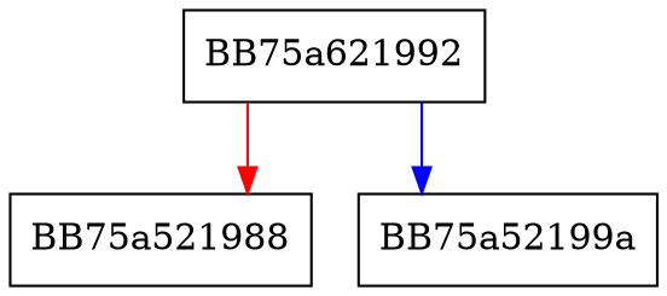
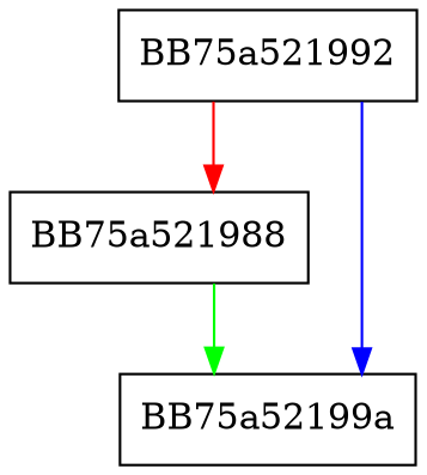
  digraph {
    splines=ortho
    node [shape=box]
    BB75a521988
    BB75a52199a
-   BB75a521992 [label=BB75a621992]
+   BB75a521992
+   BB75a521988 -> BB75a52199a [color=green]
    BB75a521992 -> BB75a521988 [color=red]
    BB75a521992 -> BB75a52199a [color=blue]
  }
